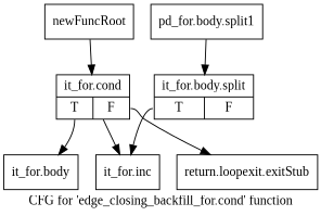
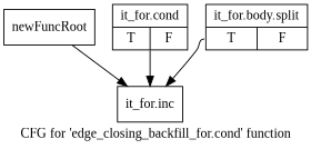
  digraph {
    fontname="Liberation Serif"
    label="CFG for 'edge_closing_backfill_for.cond' function"
    node [fontname="Liberation Serif" shape=record]
    edge [fontname="Liberation Serif"]
    n1 [label="{newFuncRoot}"]
    n2 [label="{it_for.cond|{<s0>T|<s1>F}}"]
-   n3 [label="{return.loopexit.exitStub}"]
-   n4 [label="{it_for.body}"]
    n5 [label="{it_for.inc}"]
-   n6 [label="{pd_for.body.split1}"]
    n7 [label="{it_for.body.split|{<s0>T|<s1>F}}"]
-   n1 -> n2
-   n2 -> n3 [tailport=s1]
-   n2 -> n4 [tailport=s0]
+   n1 -> n5
    n2 -> n5
-   n6 -> n7
    n7 -> n5 [tailport=s0]
  }
